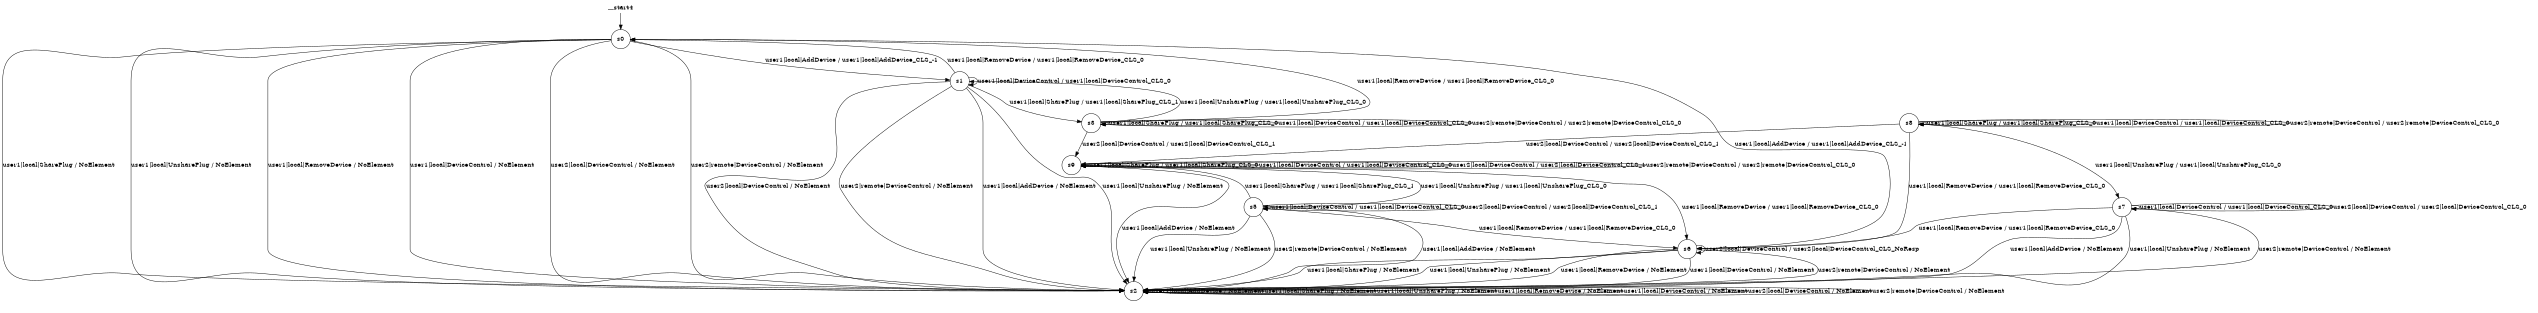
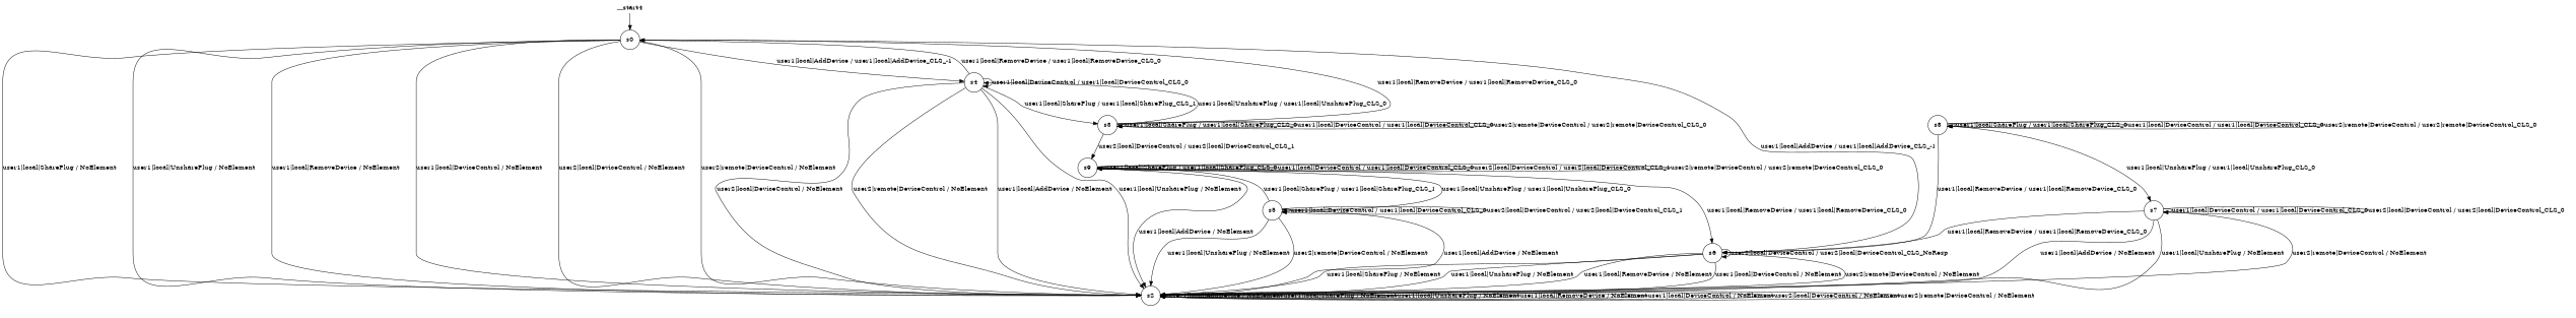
  digraph {
    node [shape=circle]
    n1 [label=s0]
-   n2 [label=s1]
+   n2 [label=s4]
    n3 [label=s2]
    n4 [label=s3]
    n5 [label=s9]
    n6 [label=s5]
    n7 [label=s6]
    n8 [label=s7]
    n9 [label=s8]
    n10 [height=0 label=__start4 shape=none width=0]
    n1 -> n2 [label="user1|local|AddDevice / user1|local|AddDevice_CLS_-1"]
    n1 -> n3 [label="user1|local|SharePlug / NoElement"]
    n1 -> n3 [label="user1|local|UnsharePlug / NoElement"]
    n1 -> n3 [label="user1|local|RemoveDevice / NoElement"]
    n1 -> n3 [label="user1|local|DeviceControl / NoElement"]
    n1 -> n3 [label="user2|local|DeviceControl / NoElement"]
    n1 -> n3 [label="user2|remote|DeviceControl / NoElement"]
    n2 -> n1 [label="user1|local|RemoveDevice / user1|local|RemoveDevice_CLS_0"]
    n2 -> n2 [label="user1|local|DeviceControl / user1|local|DeviceControl_CLS_0"]
    n2 -> n3 [label="user1|local|AddDevice / NoElement"]
    n2 -> n3 [label="user1|local|UnsharePlug / NoElement"]
    n2 -> n3 [label="user2|local|DeviceControl / NoElement"]
    n2 -> n3 [label="user2|remote|DeviceControl / NoElement"]
    n2 -> n4 [label="user1|local|SharePlug / user1|local|SharePlug_CLS_1"]
    n3 -> n3 [label="user1|local|AddDevice / NoElement"]
    n3 -> n3 [label="user1|local|SharePlug / NoElement"]
    n3 -> n3 [label="user1|local|UnsharePlug / NoElement"]
    n3 -> n3 [label="user1|local|RemoveDevice / NoElement"]
    n3 -> n3 [label="user1|local|DeviceControl / NoElement"]
    n3 -> n3 [label="user2|local|DeviceControl / NoElement"]
    n3 -> n3 [label="user2|remote|DeviceControl / NoElement"]
    n4 -> n1 [label="user1|local|RemoveDevice / user1|local|RemoveDevice_CLS_0"]
    n4 -> n2 [label="user1|local|UnsharePlug / user1|local|UnsharePlug_CLS_0"]
    n4 -> n4 [label="user1|local|SharePlug / user1|local|SharePlug_CLS_0"]
    n4 -> n4 [label="user1|local|DeviceControl / user1|local|DeviceControl_CLS_0"]
    n4 -> n4 [label="user2|remote|DeviceControl / user2|remote|DeviceControl_CLS_0"]
    n4 -> n5 [label="user2|local|DeviceControl / user2|local|DeviceControl_CLS_1"]
    n5 -> n3 [label="user1|local|AddDevice / NoElement"]
    n5 -> n5 [label="user1|local|SharePlug / user1|local|SharePlug_CLS_0"]
    n5 -> n5 [label="user1|local|DeviceControl / user1|local|DeviceControl_CLS_0"]
    n5 -> n5 [label="user2|local|DeviceControl / user2|local|DeviceControl_CLS_1"]
    n5 -> n5 [label="user2|remote|DeviceControl / user2|remote|DeviceControl_CLS_0"]
    n5 -> n6 [label="user1|local|UnsharePlug / user1|local|UnsharePlug_CLS_0"]
    n5 -> n7 [label="user1|local|RemoveDevice / user1|local|RemoveDevice_CLS_0"]
    n6 -> n3 [label="user1|local|AddDevice / NoElement"]
    n6 -> n3 [label="user1|local|UnsharePlug / NoElement"]
    n6 -> n3 [label="user2|remote|DeviceControl / NoElement"]
    n6 -> n5 [label="user1|local|SharePlug / user1|local|SharePlug_CLS_1"]
    n6 -> n6 [label="user1|local|DeviceControl / user1|local|DeviceControl_CLS_0"]
    n6 -> n6 [label="user2|local|DeviceControl / user2|local|DeviceControl_CLS_1"]
-   n6 -> n7 [label="user1|local|RemoveDevice / user1|local|RemoveDevice_CLS_0"]
    n7 -> n1 [label="user1|local|AddDevice / user1|local|AddDevice_CLS_-1"]
    n7 -> n3 [label="user1|local|SharePlug / NoElement"]
    n7 -> n3 [label="user1|local|UnsharePlug / NoElement"]
    n7 -> n3 [label="user1|local|RemoveDevice / NoElement"]
    n7 -> n3 [label="user1|local|DeviceControl / NoElement"]
    n7 -> n3 [label="user2|remote|DeviceControl / NoElement"]
    n7 -> n7 [label="user2|local|DeviceControl / user2|local|DeviceControl_CLS_NoResp"]
    n8 -> n3 [label="user1|local|AddDevice / NoElement"]
    n8 -> n3 [label="user1|local|UnsharePlug / NoElement"]
    n8 -> n3 [label="user2|remote|DeviceControl / NoElement"]
    n8 -> n7 [label="user1|local|RemoveDevice / user1|local|RemoveDevice_CLS_0"]
    n8 -> n8 [label="user1|local|DeviceControl / user1|local|DeviceControl_CLS_0"]
    n8 -> n8 [label="user2|local|DeviceControl / user2|local|DeviceControl_CLS_0"]
-   n9 -> n5 [label="user2|local|DeviceControl / user2|local|DeviceControl_CLS_1"]
    n9 -> n7 [label="user1|local|RemoveDevice / user1|local|RemoveDevice_CLS_0"]
    n9 -> n8 [label="user1|local|UnsharePlug / user1|local|UnsharePlug_CLS_0"]
    n9 -> n9 [label="user1|local|SharePlug / user1|local|SharePlug_CLS_0"]
    n9 -> n9 [label="user1|local|DeviceControl / user1|local|DeviceControl_CLS_0"]
    n9 -> n9 [label="user2|remote|DeviceControl / user2|remote|DeviceControl_CLS_0"]
    n10 -> n1
  }
